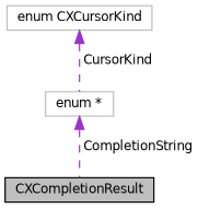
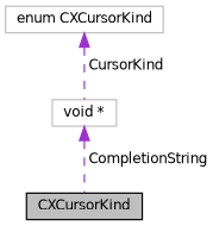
  digraph {
    node [color=grey75 fontname=Helvetica fontsize=10 shape=record]
    edge [color=darkorchid3 dir=back fontname=Helvetica fontsize=10 labelfontname=Helvetica labelfontsize=10 style=dashed]
-   n1 [color=black fillcolor=grey75 fontcolor=black height=0.2 label=CXCompletionResult style=filled width=0.4]
+   n1 [color=black fillcolor=grey75 fontcolor=black height=0.2 label=CXCursorKind style=filled width=0.4]
    n2 [height=0.2 label="enum CXCursorKind" width=0.4]
-   n3 [height=0.2 label="enum *" width=0.4]
+   n3 [height=0.2 label="void *" width=0.4]
    n2 -> n3 [label=" CursorKind"]
    n3 -> n1 [label=" CompletionString"]
  }
